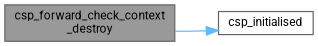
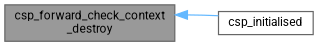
  digraph {
    rankdir=LR
    node [fontname=Roboto fontsize=10 shape=box style=filled]
    n1 [color=gray40 fillcolor=grey60 fontcolor=black height=0.2 label="csp_forward_check_context\l_destroy" width=0.4]
    n2 [color=grey40 fillcolor=white height=0.2 label=csp_initialised width=0.4]
-   n1 -> n2 [color=steelblue1 fontname=Roboto fontsize=10 labelfontname=Roboto labelfontsize=10 style=solid]
+   n2 -> n1 [color=steelblue1 fontname=Roboto fontsize=10 labelfontname=Roboto labelfontsize=10 style=solid]
  }
